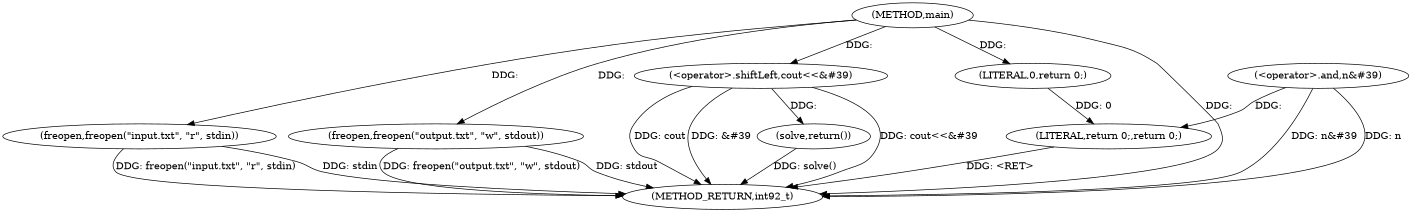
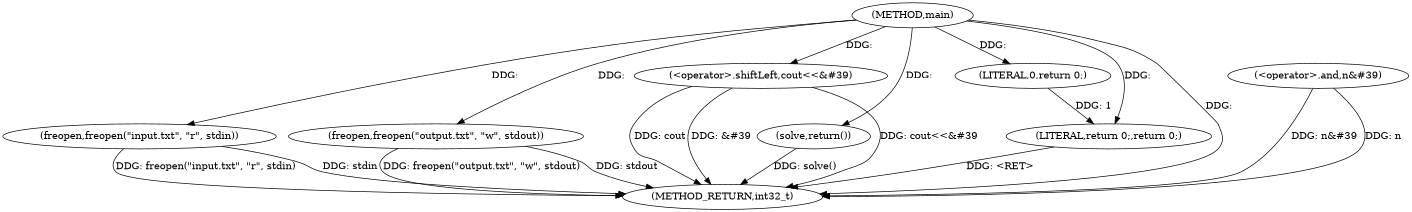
  digraph {
    n1 [label="(METHOD,main)"]
    n2 [label="(freopen,freopen(\"input.txt\", \"r\", stdin))"]
    n3 [label="(freopen,freopen(\"output.txt\", \"w\", stdout))"]
    n4 [label="(LITERAL,return 0;,return 0;)"]
    n5 [label="(solve,return())"]
    n6 [label="(<operator>.shiftLeft,cout<<&#39)"]
    n7 [label="(LITERAL,0,return 0;)"]
-   n8 [label="(METHOD_RETURN,int92_t)"]
+   n8 [label="(METHOD_RETURN,int32_t)"]
    n9 [label="(<operator>.and,n&#39)"]
    n1 -> n2 [label="DDG: "]
    n1 -> n3 [label="DDG: "]
-   n9 -> n4 [label="DDG: "]
-   n6 -> n5 [label="DDG: "]
+   n1 -> n4 [label="DDG: "]
+   n1 -> n5 [label="DDG: "]
    n1 -> n6 [label="DDG: "]
    n1 -> n7 [label="DDG: "]
    n1 -> n8 [label="DDG: "]
    n2 -> n8 [label="DDG: freopen(\"input.txt\", \"r\", stdin)"]
    n2 -> n8 [label="DDG: stdin"]
    n3 -> n8 [label="DDG: freopen(\"output.txt\", \"w\", stdout)"]
    n3 -> n8 [label="DDG: stdout"]
    n4 -> n8 [label="DDG: <RET>"]
    n5 -> n8 [label="DDG: solve()"]
    n6 -> n8 [label="DDG: &#39"]
    n6 -> n8 [label="DDG: cout<<&#39"]
    n6 -> n8 [label="DDG: cout"]
-   n7 -> n4 [label="DDG: 0"]
+   n7 -> n4 [label="DDG: 1"]
    n9 -> n8 [label="DDG: n&#39"]
    n9 -> n8 [label="DDG: n"]
  }
